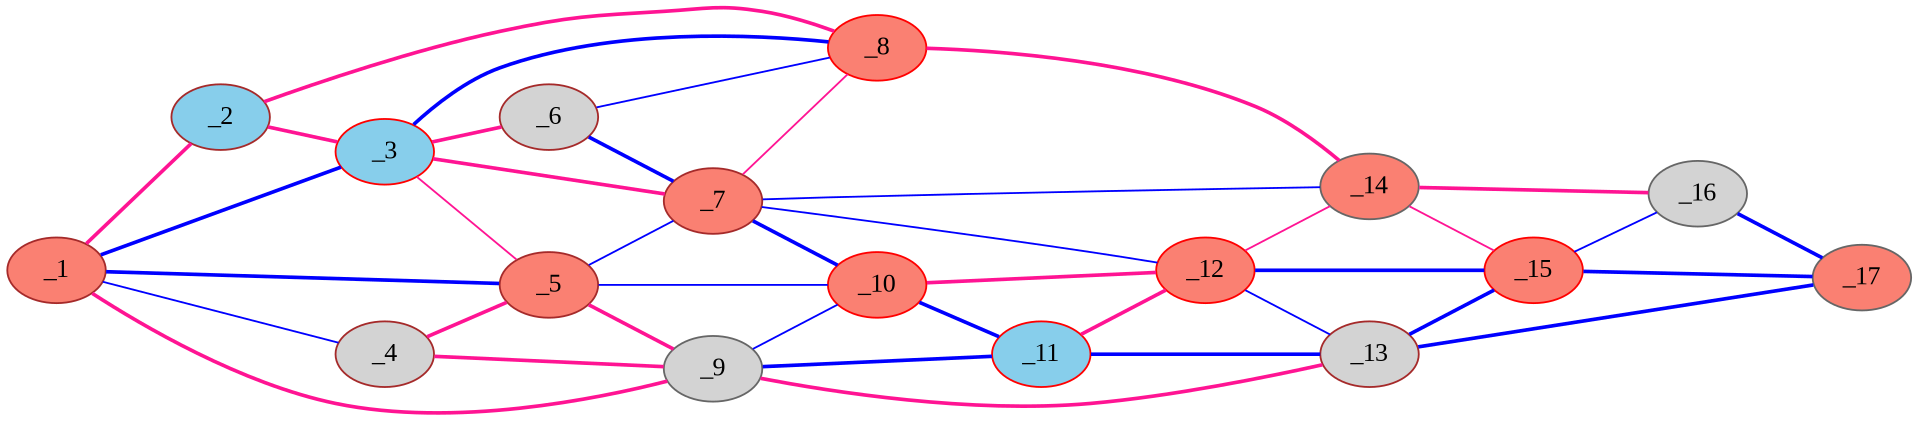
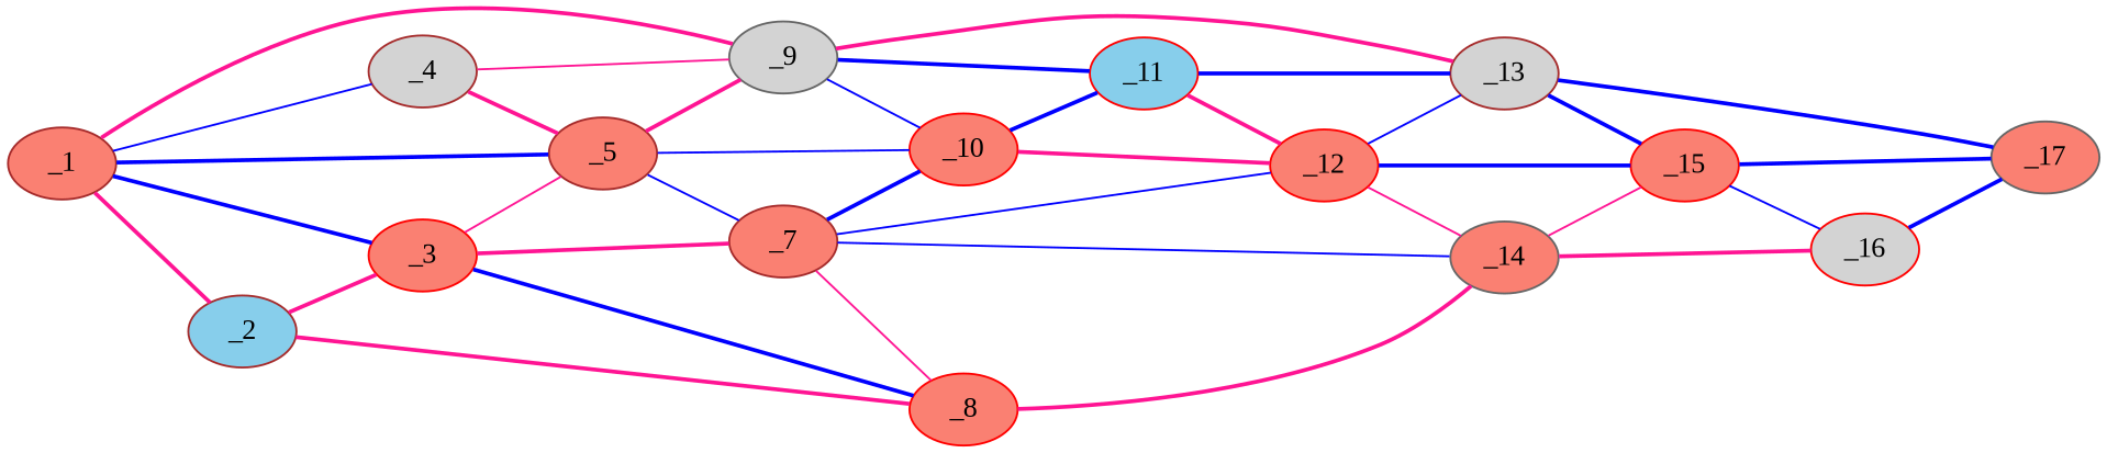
  graph {
    fontname="Liberation Serif"
    rankdir=LR
    node [color=brown fillcolor=salmon fontname="Liberation Serif" style=filled y=53]
    edge [color=blue fontname="Liberation Serif" style=bold valence=2]
    _1 [x=36]
    _2 [fillcolor=skyblue x=38 y=81]
    _9 [color=gray40 fillcolor=lightgrey x=68 y=41]
-   _3 [color=red fillcolor=skyblue x=43 y=81]
+   _3 [color=red x=43 y=81]
    _4 [fillcolor=lightgrey x=54 y=49]
    _5 [x=58 y=54]
    _8 [color=red x=67 y=82]
    _10 [color=red x=76 y=43]
    _11 [color=red fillcolor=skyblue x=88 y=44]
    _13 [fillcolor=lightgrey x=95 y=44]
-   _6 [fillcolor=lightgrey x=63 y=75]
    _7 [x=64 y=63]
    _14 [color=gray40 x=100 y=70]
    _12 [color=red x=92]
    _15 [color=red x=114 y=55]
    _17 [color=gray40 x=123 y=52]
-   _16 [color=gray40 fillcolor=lightgrey x=119 y=59]
+   _16 [color=red fillcolor=lightgrey x=119 y=59]
    _1 -- _2 [color=deeppink]
    _1 -- _9 [color=deeppink]
    _1 -- _3 [valence=1]
    _1 -- _4 [style=solid]
    _1 -- _5
    _2 -- _3 [color=deeppink]
    _2 -- _8 [color=deeppink valence=1]
    _9 -- _10 [style=solid]
    _9 -- _11
    _9 -- _13 [color=deeppink valence=1]
    _3 -- _5 [color=deeppink style=solid]
    _3 -- _8
-   _3 -- _6 [color=deeppink]
    _3 -- _7 [color=deeppink valence=1]
-   _4 -- _9 [color=deeppink valence=1]
+   _4 -- _9 [color=deeppink style=solid valence=1]
    _4 -- _5 [color=deeppink]
    _5 -- _9 [color=deeppink]
    _5 -- _10 [style=solid]
    _5 -- _7 [style=solid]
    _8 -- _14 [color=deeppink valence=1]
    _10 -- _11
    _10 -- _12 [color=deeppink valence=1]
    _11 -- _13
    _11 -- _12 [color=deeppink]
    _13 -- _15
    _13 -- _17 [valence=1]
-   _6 -- _8 [style=solid valence=1]
-   _6 -- _7
    _7 -- _8 [color=deeppink style=solid]
    _7 -- _10
    _7 -- _14 [style=solid]
    _7 -- _12 [style=solid]
    _14 -- _15 [color=deeppink style=solid]
    _14 -- _16 [color=deeppink valence=1]
    _12 -- _13 [style=solid]
    _12 -- _14 [color=deeppink style=solid valence=1]
    _12 -- _15
    _15 -- _17
    _15 -- _16 [style=solid valence=1]
    _16 -- _17 [valence=1]
  }
